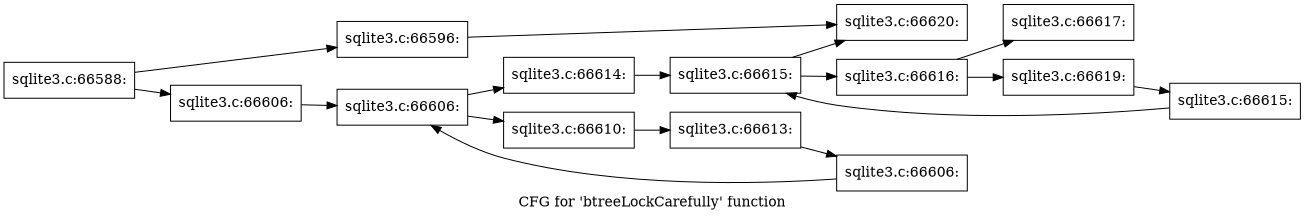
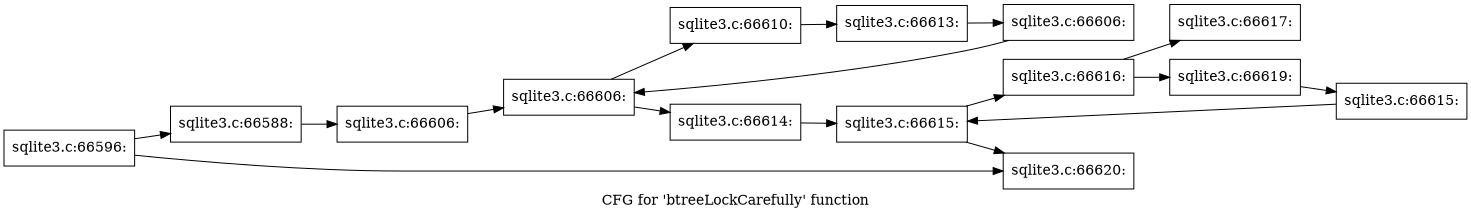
  digraph {
    label="CFG for 'btreeLockCarefully' function"
    rankdir=LR
    node [shape=record]
    n1 [label="{sqlite3.c:66588:}"]
    n2 [label="{sqlite3.c:66596:}"]
    n3 [label="{sqlite3.c:66606:}"]
    n4 [label="{sqlite3.c:66620:}"]
    n5 [label="{sqlite3.c:66606:}"]
    n6 [label="{sqlite3.c:66610:}"]
    n7 [label="{sqlite3.c:66614:}"]
    n8 [label="{sqlite3.c:66613:}"]
    n9 [label="{sqlite3.c:66615:}"]
    n10 [label="{sqlite3.c:66606:}"]
    n11 [label="{sqlite3.c:66616:}"]
    n12 [label="{sqlite3.c:66617:}"]
    n13 [label="{sqlite3.c:66619:}"]
    n14 [label="{sqlite3.c:66615:}"]
-   n1 -> n2
+   n2 -> n1
    n1 -> n3
    n2 -> n4
    n3 -> n5
    n5 -> n6
    n5 -> n7
    n6 -> n8
    n7 -> n9
    n8 -> n10
    n9 -> n4
    n9 -> n11
    n10 -> n5
    n11 -> n12
    n11 -> n13
    n13 -> n14
    n14 -> n9
  }
